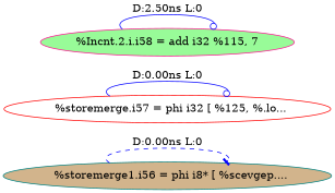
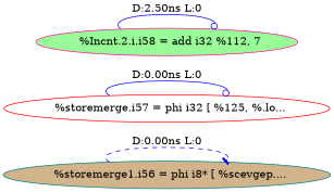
  digraph {
    rankdir=LR
    node [style=filled]
    edge [color=blue style=solid arrowhead=odot]
    n1 [label="  %storemerge1.i56 = phi i8* [ %scevgep...." fillcolor=tan color=teal]
    n2 [label="  %storemerge.i57 = phi i32 [ %125, %.lo..." fillcolor=white color=red]
-   n3 [label="%Incnt.2.i.i58 = add i32 %115, 7" fillcolor=palegreen color=deeppink]
+   n3 [label="  %Incnt.2.i.i58 = add i32 %112, 7" fillcolor=palegreen color=deeppink]
    n1 -> n1 [label="D:0.00ns L:0" style=dashed arrowhead=tee]
    n2 -> n2 [label="D:0.00ns L:0"]
    n3 -> n3 [label="D:2.50ns L:0"]
  }
